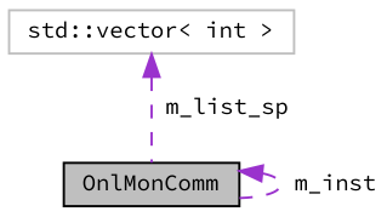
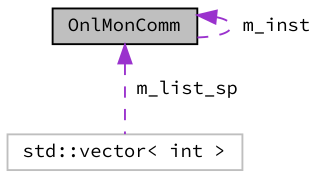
  digraph {
    fontname="Source Code Pro"
    node [fontname="Source Code Pro" fontsize=10 shape=record]
    edge [color=darkorchid3 dir=back fontname="Source Code Pro" fontsize=10 labelfontname=FreeSans labelfontsize=10 style=dashed]
    n1 [color=black fillcolor=grey75 fontcolor=black height=0.2 label=OnlMonComm style=filled width=0.4]
    n2 [color=grey75 height=0.2 label="std::vector\< int \>" width=0.4]
    n1 -> n1 [label=" m_inst"]
-   n2 -> n1 [label=" m_list_sp"]
+   n1 -> n2 [label=" m_list_sp"]
  }
